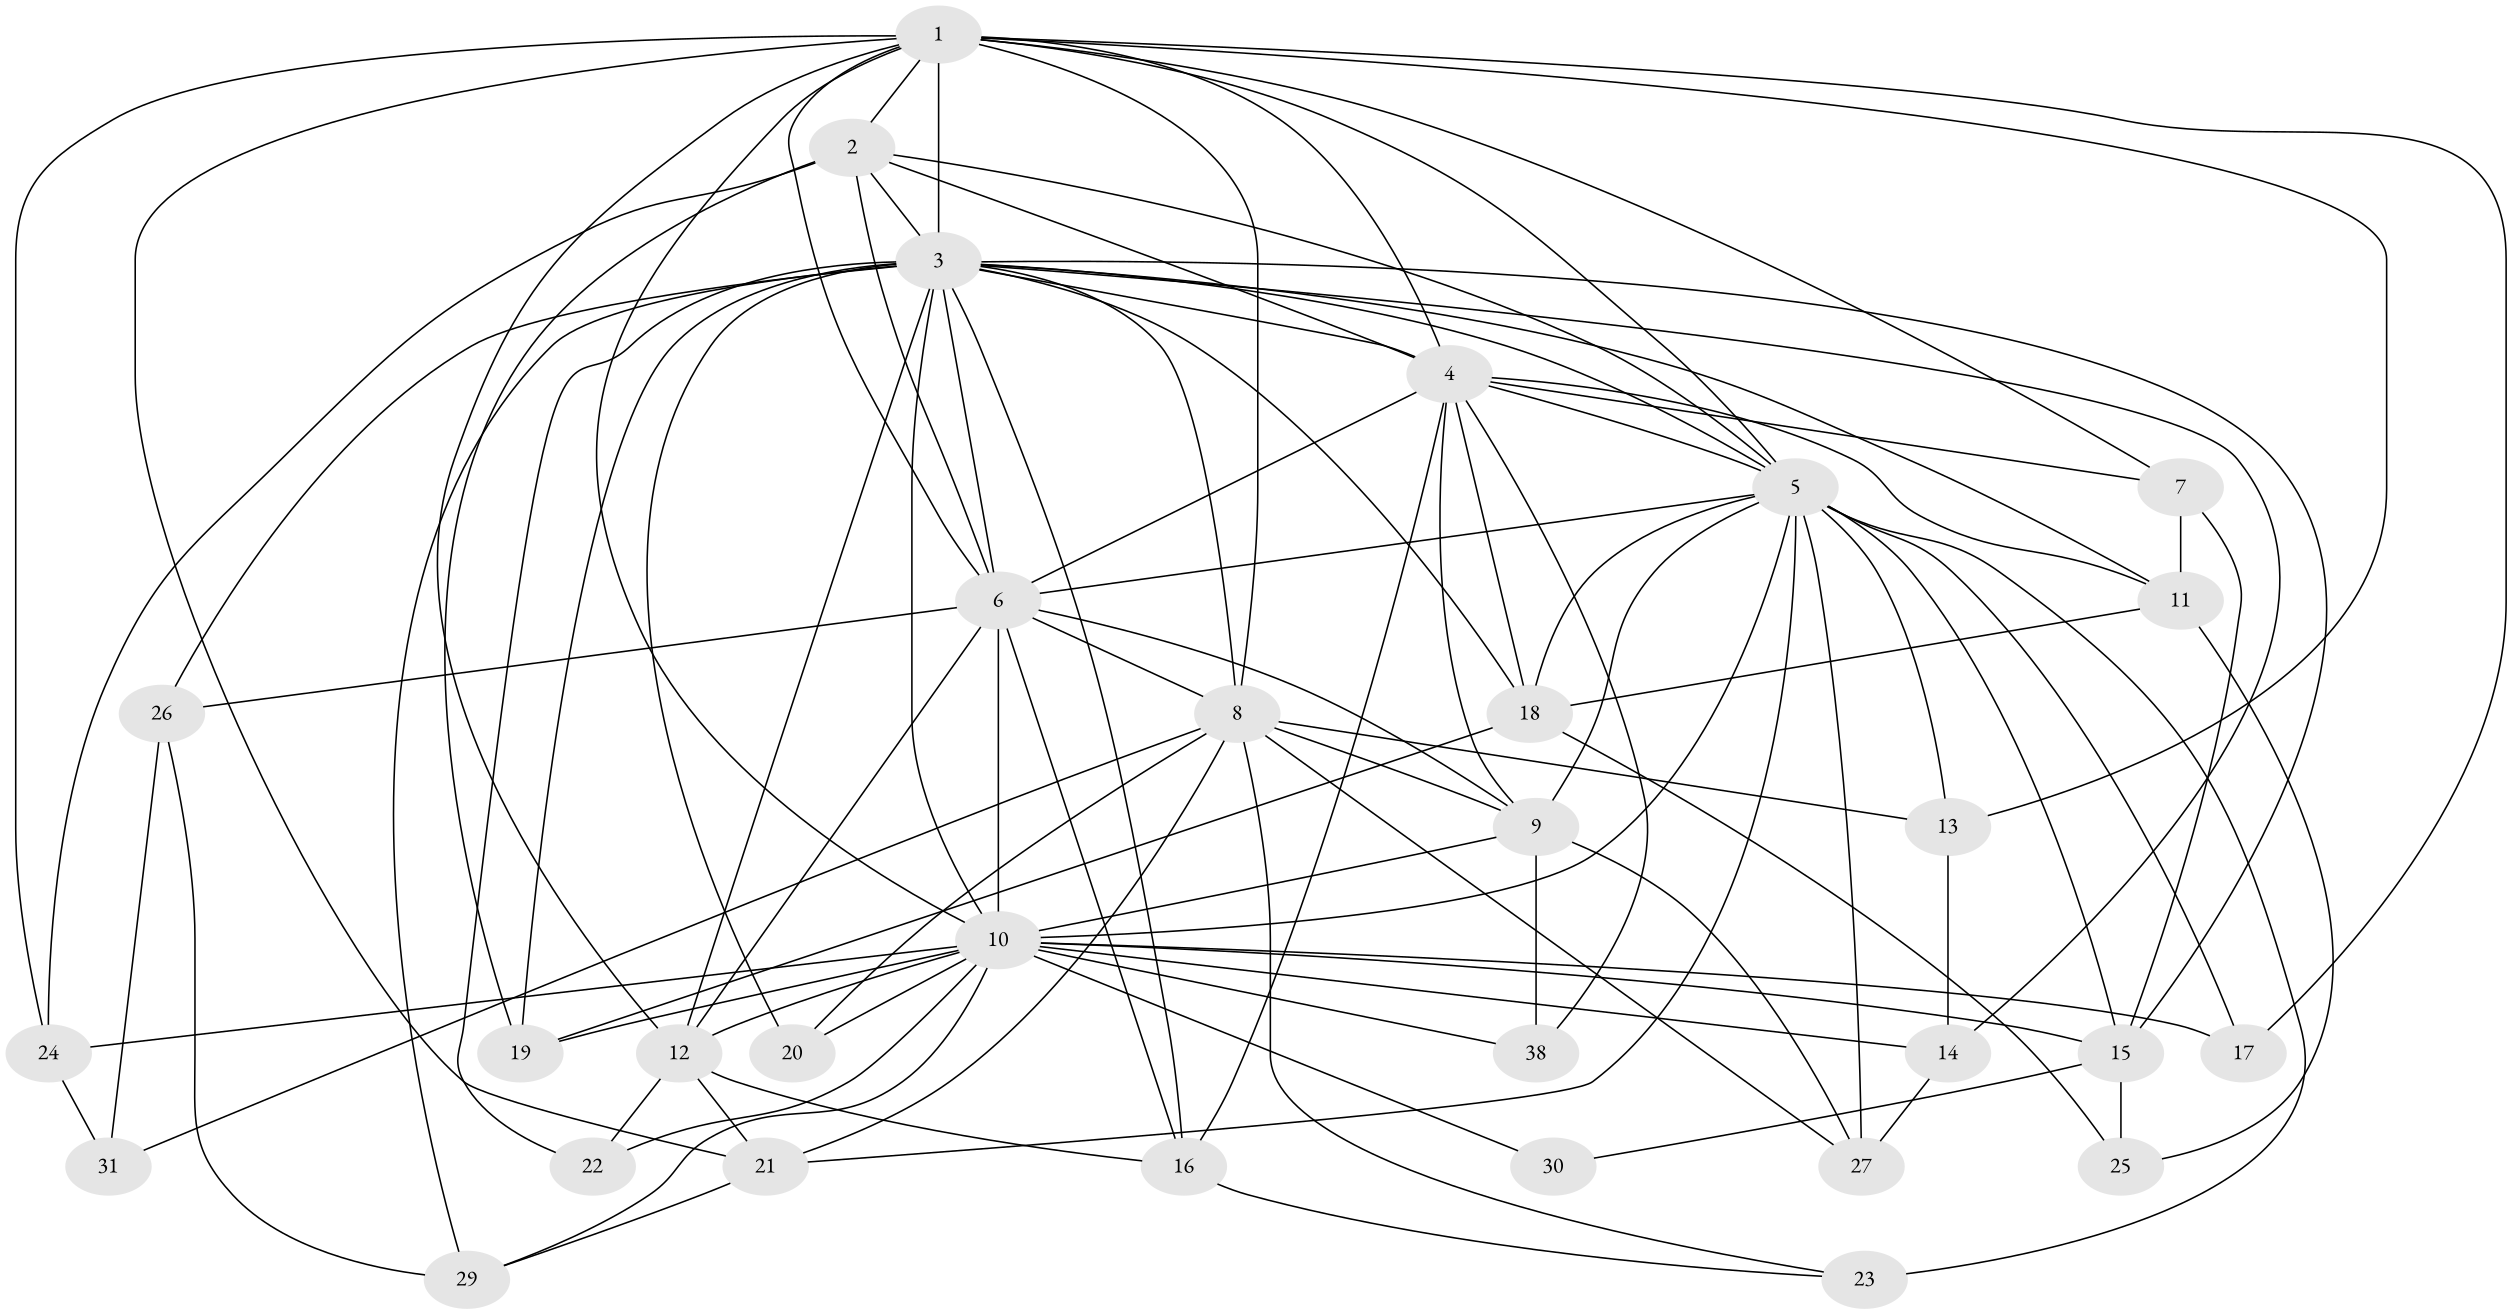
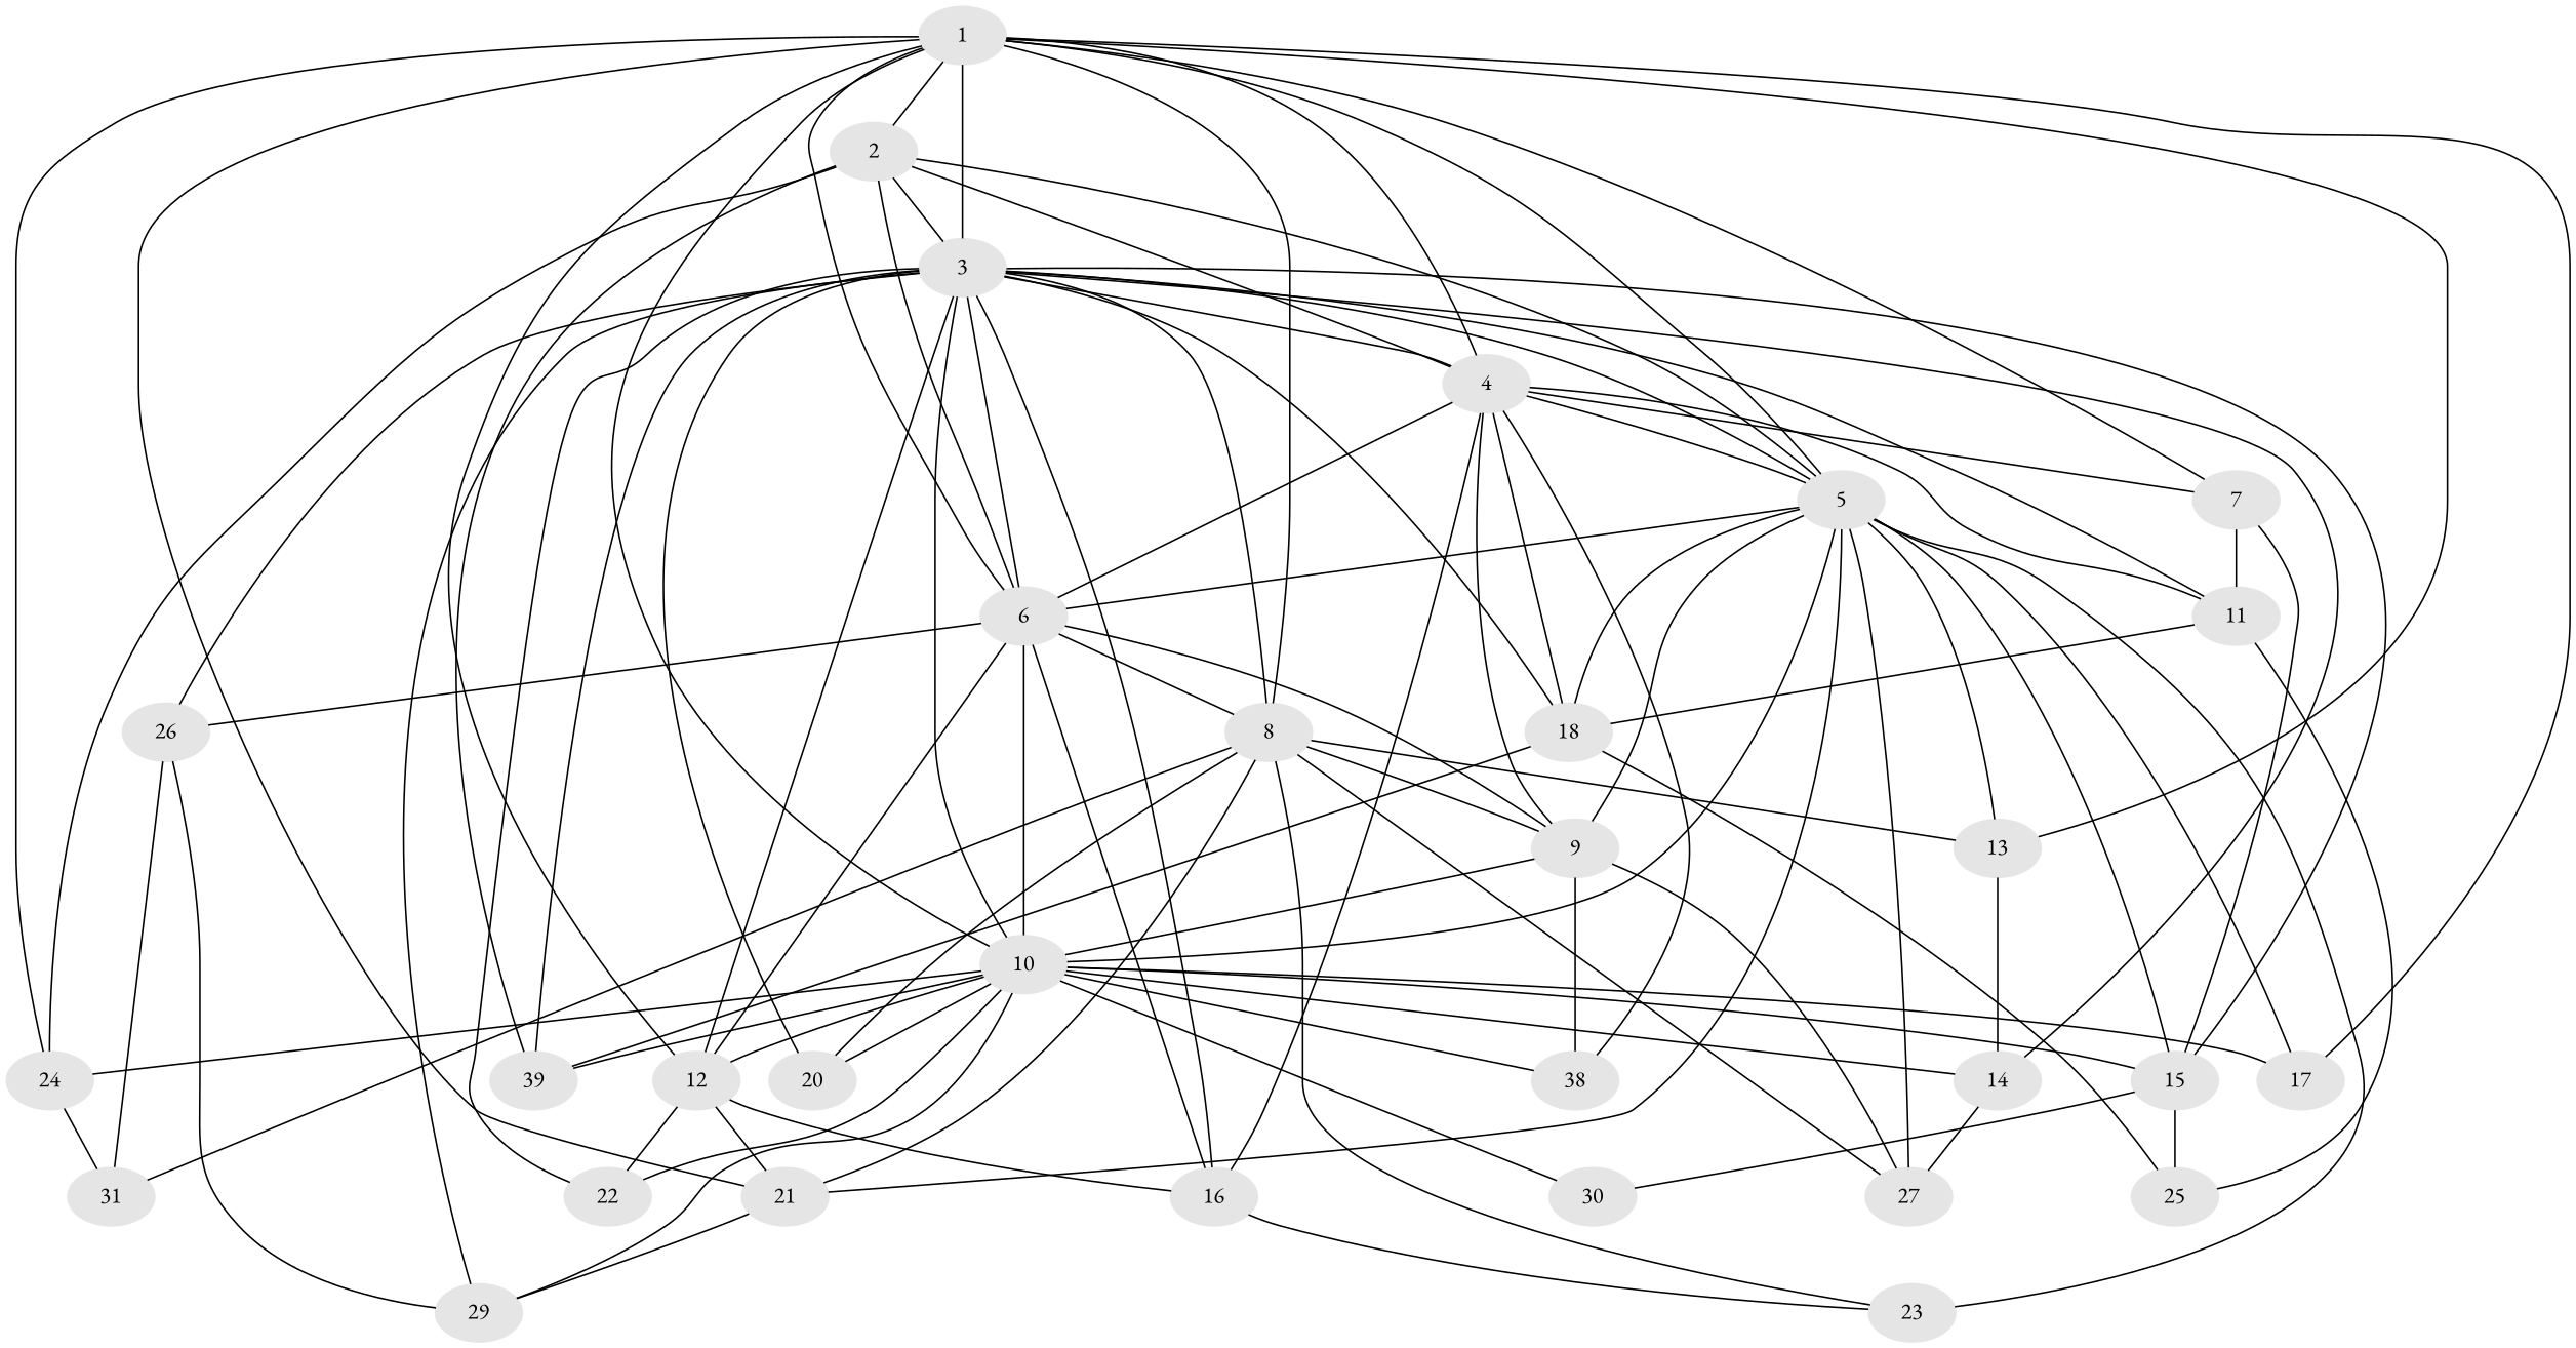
  graph {
    fontname="EB Garamond"
    node [color=gray90 fontname="EB Garamond" style=filled]
    edge [fontname="EB Garamond" weight=1.0]
    1
    2
    3
    4
    5
    6
    7
    8
    10
    12
    13
    17
    21
    24
-   19
+   19 [label=39]
    11
    14
    15
    16
    18
    20
    22
    26
    29
    9
    n26 [label=38]
    23
    27
    31
    30
    25
    1 -- 2 [weight=2.0]
    1 -- 3 [weight=8.0]
    1 -- 4 [weight=3.0]
    1 -- 5 [weight=2.0]
    1 -- 6 [weight=2.0]
    1 -- 7 [weight=3.0]
    1 -- 8
    1 -- 10 [weight=2.0]
    1 -- 12
    1 -- 13
    1 -- 17 [weight=2.0]
    1 -- 21 [weight=4.0]
    1 -- 24 [weight=2.0]
    2 -- 3 [weight=6.0]
    2 -- 4
    2 -- 5
    2 -- 6
    2 -- 24
    2 -- 19 [weight=3.0]
    3 -- 4 [weight=4.0]
    3 -- 5 [weight=5.0]
    3 -- 6 [weight=6.0]
    3 -- 8
    3 -- 10 [weight=13.0]
    3 -- 12 [weight=2.0]
    3 -- 19
    3 -- 11
    3 -- 14 [weight=3.0]
    3 -- 15
    3 -- 16 [weight=2.0]
    3 -- 18
    3 -- 20 [weight=2.0]
    3 -- 22
    3 -- 26 [weight=3.0]
    3 -- 29
    4 -- 5
    4 -- 6
    4 -- 7
    4 -- 11
    4 -- 16
    4 -- 18
    4 -- 9
    4 -- n26
    5 -- 6
    5 -- 10 [weight=2.0]
    5 -- 13
    5 -- 17
    5 -- 21
    5 -- 15
    5 -- 18
    5 -- 9
    5 -- 23 [weight=2.0]
    5 -- 27 [weight=3.0]
    6 -- 8
    6 -- 10
    6 -- 12
    6 -- 16
    6 -- 26
    6 -- 9 [weight=4.0]
    7 -- 11
    7 -- 15
    8 -- 13
    8 -- 21
    8 -- 20
    8 -- 9
    8 -- 23
    8 -- 27
    8 -- 31 [weight=2.0]
    10 -- 12 [weight=2.0]
    10 -- 17
    10 -- 24
    10 -- 19
    10 -- 14
    10 -- 15 [weight=2.0]
    10 -- 20
    10 -- 22
    10 -- 29
    10 -- n26
    10 -- 30
    12 -- 21
    12 -- 16
    12 -- 22
    13 -- 14
    21 -- 29
    24 -- 31
    11 -- 18
    11 -- 25
    14 -- 27
    15 -- 30
    15 -- 25
    16 -- 23
    18 -- 19
    18 -- 25
    26 -- 29
    26 -- 31
    9 -- 10
    9 -- n26
    9 -- 27
  }
